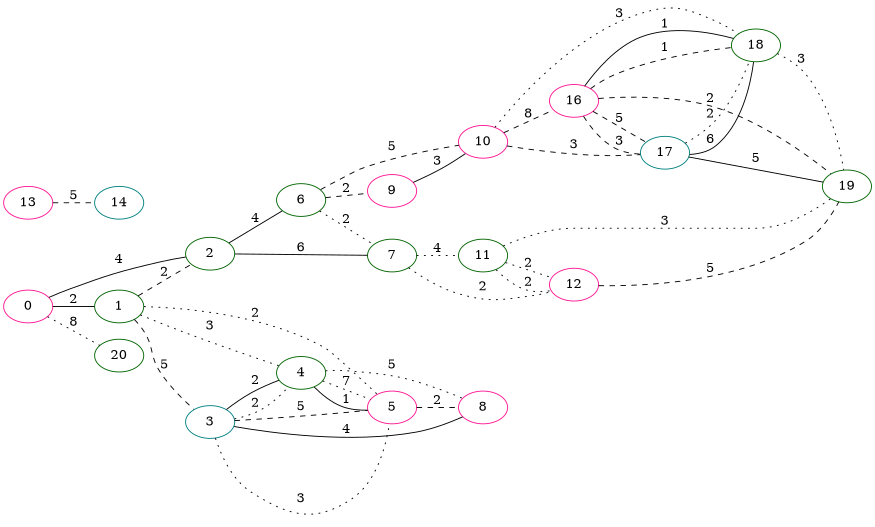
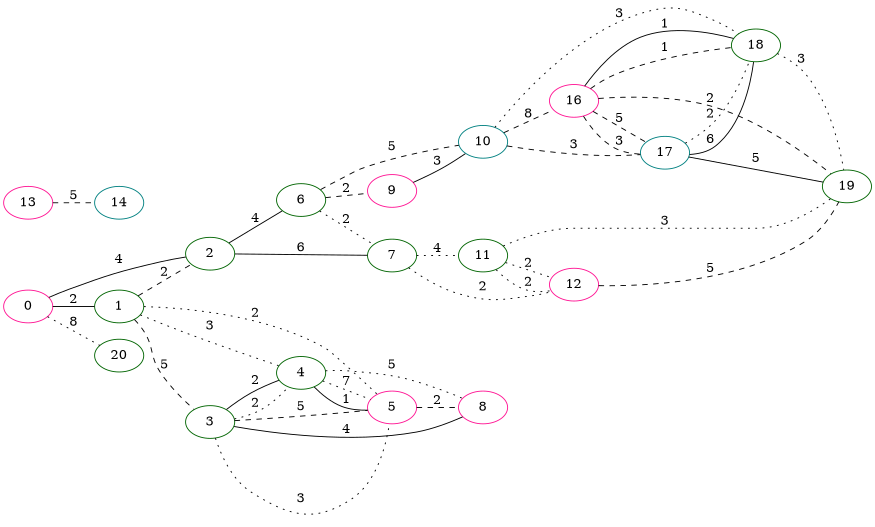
  graph {
    rankdir=LR
    node [color=darkgreen weight=1]
    edge [style=dotted]
    0 [color=deeppink]
    1
    2
    20 [weight=4]
-   3 [color=teal]
+   3
    4
    5 [color=deeppink]
    6
    7
    8 [color=deeppink]
    9 [color=deeppink]
-   10 [color=deeppink]
+   10 [color=teal]
    11
    12 [color=deeppink]
    16 [color=deeppink]
    17 [color=teal]
    18
    19
    13 [color=deeppink]
    14 [color=teal]
    0 -- 1 [label=2 style=solid]
    0 -- 2 [label=4 style=solid]
    0 -- 20 [label=8]
    1 -- 2 [label=2 style=dashed]
    1 -- 3 [label=5 style=dashed]
    1 -- 4 [label=3]
    1 -- 5 [label=2]
    2 -- 6 [label=4 style=solid]
    2 -- 7 [label=6 style=solid]
    3 -- 4 [label=2 style=solid]
    3 -- 4 [label=2]
    3 -- 5 [label=3]
    3 -- 5 [label=5 style=dashed]
    3 -- 8 [label=4 style=solid]
    4 -- 5 [label=1 style=solid]
    4 -- 5 [label=7]
    4 -- 8 [label=5]
    5 -- 8 [label=2 style=dashed]
    6 -- 7 [label=2]
    6 -- 9 [label=2 style=dashed]
    6 -- 10 [label=5 style=dashed]
    7 -- 11 [label=4]
    7 -- 12 [label=2]
    9 -- 10 [label=3 style=solid]
    10 -- 16 [label=8 style=dashed]
    10 -- 17 [label=3 style=dashed]
    10 -- 18 [label=3]
    11 -- 12 [label=2]
    11 -- 12 [label=2]
    11 -- 19 [label=3]
    12 -- 19 [label=5 style=dashed]
    16 -- 17 [label=3 style=dashed]
    16 -- 17 [label=5 style=dashed]
    16 -- 18 [label=1 style=dashed]
    16 -- 18 [label=1 style=solid]
    16 -- 19 [label=2 style=dashed]
    17 -- 18 [label=2]
    17 -- 18 [label=6 style=solid]
    17 -- 19 [label=5 style=solid]
    18 -- 19 [label=3]
    13 -- 14 [label=5 style=dashed]
  }
